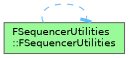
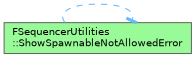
  digraph {
    rankdir=LR
-   n1 [color=gray40 fillcolor=palegreen fontcolor=black fontname=Helvetica fontsize=10 height=0.2 label="FSequencerUtilities\l::FSequencerUtilities" shape=box style=filled width=0.4]
+   n1 [color=gray40 fillcolor=palegreen fontcolor=black fontname=Helvetica fontsize=10 height=0.2 label="FSequencerUtilities\l::ShowSpawnableNotAllowedError" shape=box style=filled width=0.4]
    n1 -> n1 [color=steelblue1 fontname=Helvetica fontsize=10 labelfontname=Helvetica labelfontsize=10 style=dashed arrowhead=tee]
  }
